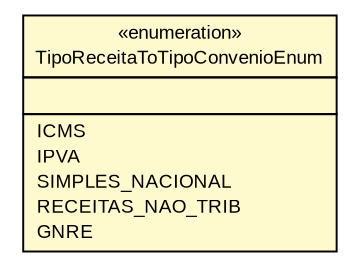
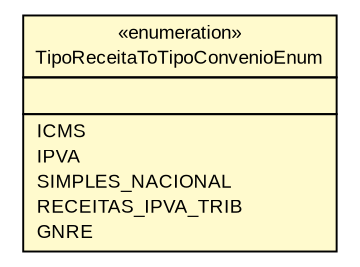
  digraph {
    nodesep=0.25
    ranksep=0.5
    rankdir=LR
-   n1 [fontcolor=black fontname=arial fontsize=10.0 label=<<table title="br.gov.to.sefaz.arr.processamento.converter.str.TipoReceitaToTipoConvenioEnum" border="0" cellborder="1" cellspacing="0" cellpadding="2" port="p" bgcolor="lemonChiffon" href="./TipoReceitaToTipoConvenioEnum.html"> 		<tr><td><table border="0" cellspacing="0" cellpadding="1"> <tr><td align="center" balign="center"> &#171;enumeration&#187; </td></tr> <tr><td align="center" balign="center"> TipoReceitaToTipoConvenioEnum </td></tr> 		</table></td></tr> 		<tr><td><table border="0" cellspacing="0" cellpadding="1"> <tr><td align="left" balign="left">  </td></tr> 		</table></td></tr> 		<tr><td><table border="0" cellspacing="0" cellpadding="1"> <tr><td align="left" balign="left"> ICMS </td></tr> <tr><td align="left" balign="left"> IPVA </td></tr> <tr><td align="left" balign="left"> SIMPLES_NACIONAL </td></tr> <tr><td align="left" balign="left"> RECEITAS_NAO_TRIB </td></tr> <tr><td align="left" balign="left"> GNRE </td></tr> 		</table></td></tr> 		</table>> shape=plaintext]
+   n1 [fontcolor=black fontname=arial fontsize=10.0 label=<<table title="br.gov.to.sefaz.arr.processamento.converter.str.TipoReceitaToTipoConvenioEnum" border="0" cellborder="1" cellspacing="0" cellpadding="2" port="p" bgcolor="lemonChiffon" href="./TipoReceitaToTipoConvenioEnum.html"> 		<tr><td><table border="0" cellspacing="0" cellpadding="1"> <tr><td align="center" balign="center"> &#171;enumeration&#187; </td></tr> <tr><td align="center" balign="center"> TipoReceitaToTipoConvenioEnum </td></tr> 		</table></td></tr> 		<tr><td><table border="0" cellspacing="0" cellpadding="1"> <tr><td align="left" balign="left">  </td></tr> 		</table></td></tr> 		<tr><td><table border="0" cellspacing="0" cellpadding="1"> <tr><td align="left" balign="left"> ICMS </td></tr> <tr><td align="left" balign="left"> IPVA </td></tr> <tr><td align="left" balign="left"> SIMPLES_NACIONAL </td></tr> <tr><td align="left" balign="left"> RECEITAS_IPVA_TRIB </td></tr> <tr><td align="left" balign="left"> GNRE </td></tr> 		</table></td></tr> 		</table>> shape=plaintext]
  }
